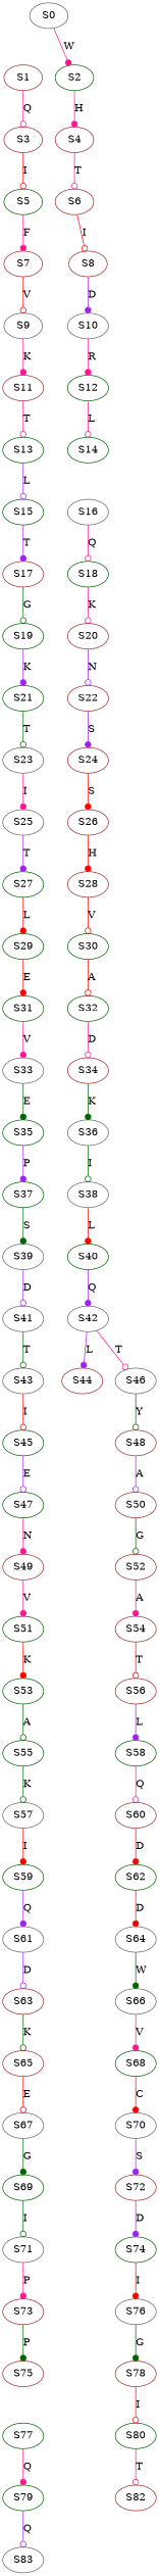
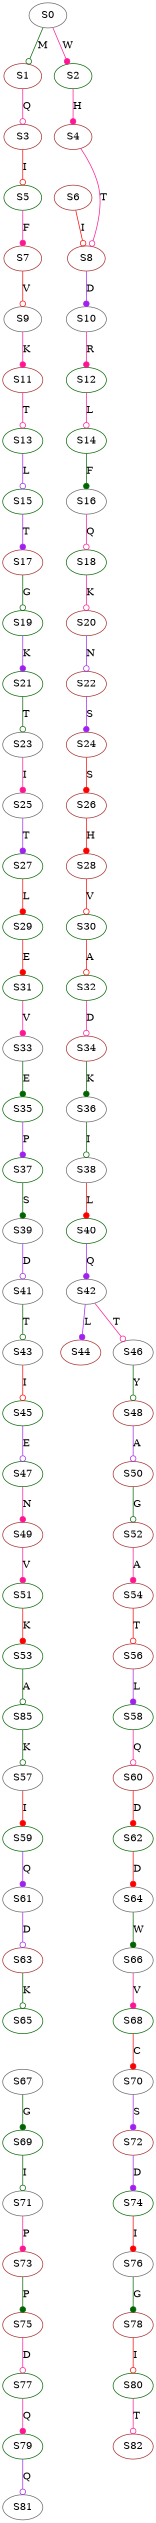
  strict digraph {
    node [color=darkgreen]
    edge [arrowhead=dot color=deeppink]
    S0 [color=gray40]
    S1 [color=brown]
    S2
    S3 [color=brown]
    S4 [color=brown]
    S5
    S6 [color=brown]
    S7 [color=brown]
    S8 [color=brown]
    S9 [color=gray40]
    S10 [color=gray40]
    S11 [color=brown]
    S12
    S13
    S14
    S15
    S16 [color=gray40]
    S17 [color=brown]
    S18
    S19
    S20 [color=brown]
    S21
    S22 [color=brown]
    S23 [color=gray40]
    S24 [color=brown]
    S25 [color=gray40]
    S26 [color=brown]
    S27
    S28 [color=brown]
    S29
    S30
    S31
    S32
    S33 [color=gray40]
    S34 [color=brown]
    S35
    S36 [color=gray40]
    S37
    S38 [color=gray40]
    S39 [color=gray40]
    S40
    S41 [color=gray40]
    S42 [color=gray40]
    S43 [color=gray40]
    S44 [color=brown]
    S46 [color=gray40]
    S45
    S47
    S48 [color=brown]
    S49 [color=brown]
    S50 [color=brown]
    S51
    S52 [color=brown]
    S53
    S54 [color=brown]
-   S55
+   S55 [label=S85]
    S56 [color=brown]
    S57 [color=gray40]
    S58
    S59
    S60 [color=brown]
    S61 [color=gray40]
    S62
    S63 [color=brown]
    S64 [color=gray40]
-   S65 [color=brown]
+   S65
    S66 [color=gray40]
    S67 [color=gray40]
    S68
    S69
    S70 [color=gray40]
    S71 [color=gray40]
    S72 [color=brown]
    S73 [color=brown]
    S74
    S75 [color=brown]
    S76 [color=gray40]
    S77
    S78 [color=brown]
    S79
    S80
-   S81 [color=gray40 label=S83]
+   S81 [color=gray40]
    S82 [color=brown]
+   S0 -> S1 [arrowhead=odot color=darkgreen label=M]
    S0 -> S2 [label=W]
    S1 -> S3 [arrowhead=odot label=Q]
    S2 -> S4 [label=H]
    S3 -> S5 [arrowhead=odot color=red label=I]
-   S4 -> S6 [arrowhead=odot label=T]
+   S4 -> S8 [arrowhead=odot label=T]
    S5 -> S7 [label=F]
    S6 -> S8 [arrowhead=odot color=red label=I]
    S7 -> S9 [arrowhead=odot color=red label=V]
    S8 -> S10 [color=purple label=D]
    S9 -> S11 [label=K]
    S10 -> S12 [label=R]
    S11 -> S13 [arrowhead=odot label=T]
    S12 -> S14 [arrowhead=odot label=L]
    S13 -> S15 [arrowhead=odot color=purple label=L]
+   S14 -> S16 [color=darkgreen label=F]
    S15 -> S17 [color=purple label=T]
    S16 -> S18 [arrowhead=odot label=Q]
    S17 -> S19 [arrowhead=odot color=darkgreen label=G]
    S18 -> S20 [arrowhead=odot label=K]
    S19 -> S21 [color=purple label=K]
    S20 -> S22 [arrowhead=odot color=purple label=N]
    S21 -> S23 [arrowhead=odot color=darkgreen label=T]
    S22 -> S24 [color=purple label=S]
    S23 -> S25 [label=I]
    S24 -> S26 [color=red label=S]
    S25 -> S27 [color=purple label=T]
    S26 -> S28 [color=red label=H]
    S27 -> S29 [color=red label=L]
    S28 -> S30 [arrowhead=odot color=red label=V]
    S29 -> S31 [color=red label=E]
    S30 -> S32 [arrowhead=odot color=red label=A]
    S31 -> S33 [label=V]
    S32 -> S34 [arrowhead=odot label=D]
    S33 -> S35 [color=darkgreen label=E]
    S34 -> S36 [color=darkgreen label=K]
    S35 -> S37 [color=purple label=P]
    S36 -> S38 [arrowhead=odot color=darkgreen label=I]
    S37 -> S39 [color=darkgreen label=S]
    S38 -> S40 [color=red label=L]
    S39 -> S41 [arrowhead=odot color=purple label=D]
    S40 -> S42 [color=purple label=Q]
    S41 -> S43 [arrowhead=odot color=darkgreen label=T]
    S42 -> S44 [color=purple label=L]
    S42 -> S46 [arrowhead=odot label=T]
    S43 -> S45 [arrowhead=odot color=red label=I]
    S46 -> S48 [arrowhead=odot color=darkgreen label=Y]
    S45 -> S47 [arrowhead=odot color=purple label=E]
    S47 -> S49 [label=N]
    S48 -> S50 [arrowhead=odot color=purple label=A]
    S49 -> S51 [label=V]
    S50 -> S52 [arrowhead=odot color=darkgreen label=G]
    S51 -> S53 [color=red label=K]
    S52 -> S54 [label=A]
    S53 -> S55 [arrowhead=odot color=darkgreen label=A]
    S54 -> S56 [arrowhead=odot color=red label=T]
    S55 -> S57 [arrowhead=odot color=darkgreen label=K]
    S56 -> S58 [color=purple label=L]
    S57 -> S59 [color=red label=I]
    S58 -> S60 [arrowhead=odot label=Q]
    S59 -> S61 [color=purple label=Q]
    S60 -> S62 [color=red label=D]
    S61 -> S63 [arrowhead=odot color=purple label=D]
    S62 -> S64 [color=red label=D]
    S63 -> S65 [arrowhead=odot color=darkgreen label=K]
    S64 -> S66 [color=darkgreen label=W]
-   S65 -> S67 [arrowhead=odot color=red label=E]
    S66 -> S68 [label=V]
    S67 -> S69 [color=darkgreen label=G]
    S68 -> S70 [color=red label=C]
    S69 -> S71 [arrowhead=odot color=darkgreen label=I]
    S70 -> S72 [color=purple label=S]
    S71 -> S73 [label=P]
    S72 -> S74 [color=purple label=D]
    S73 -> S75 [color=darkgreen label=P]
    S74 -> S76 [color=red label=I]
+   S75 -> S77 [arrowhead=odot label=D]
    S76 -> S78 [color=darkgreen label=G]
    S77 -> S79 [label=Q]
    S78 -> S80 [arrowhead=odot color=red label=I]
    S79 -> S81 [arrowhead=odot color=purple label=Q]
    S80 -> S82 [arrowhead=odot label=T]
  }
